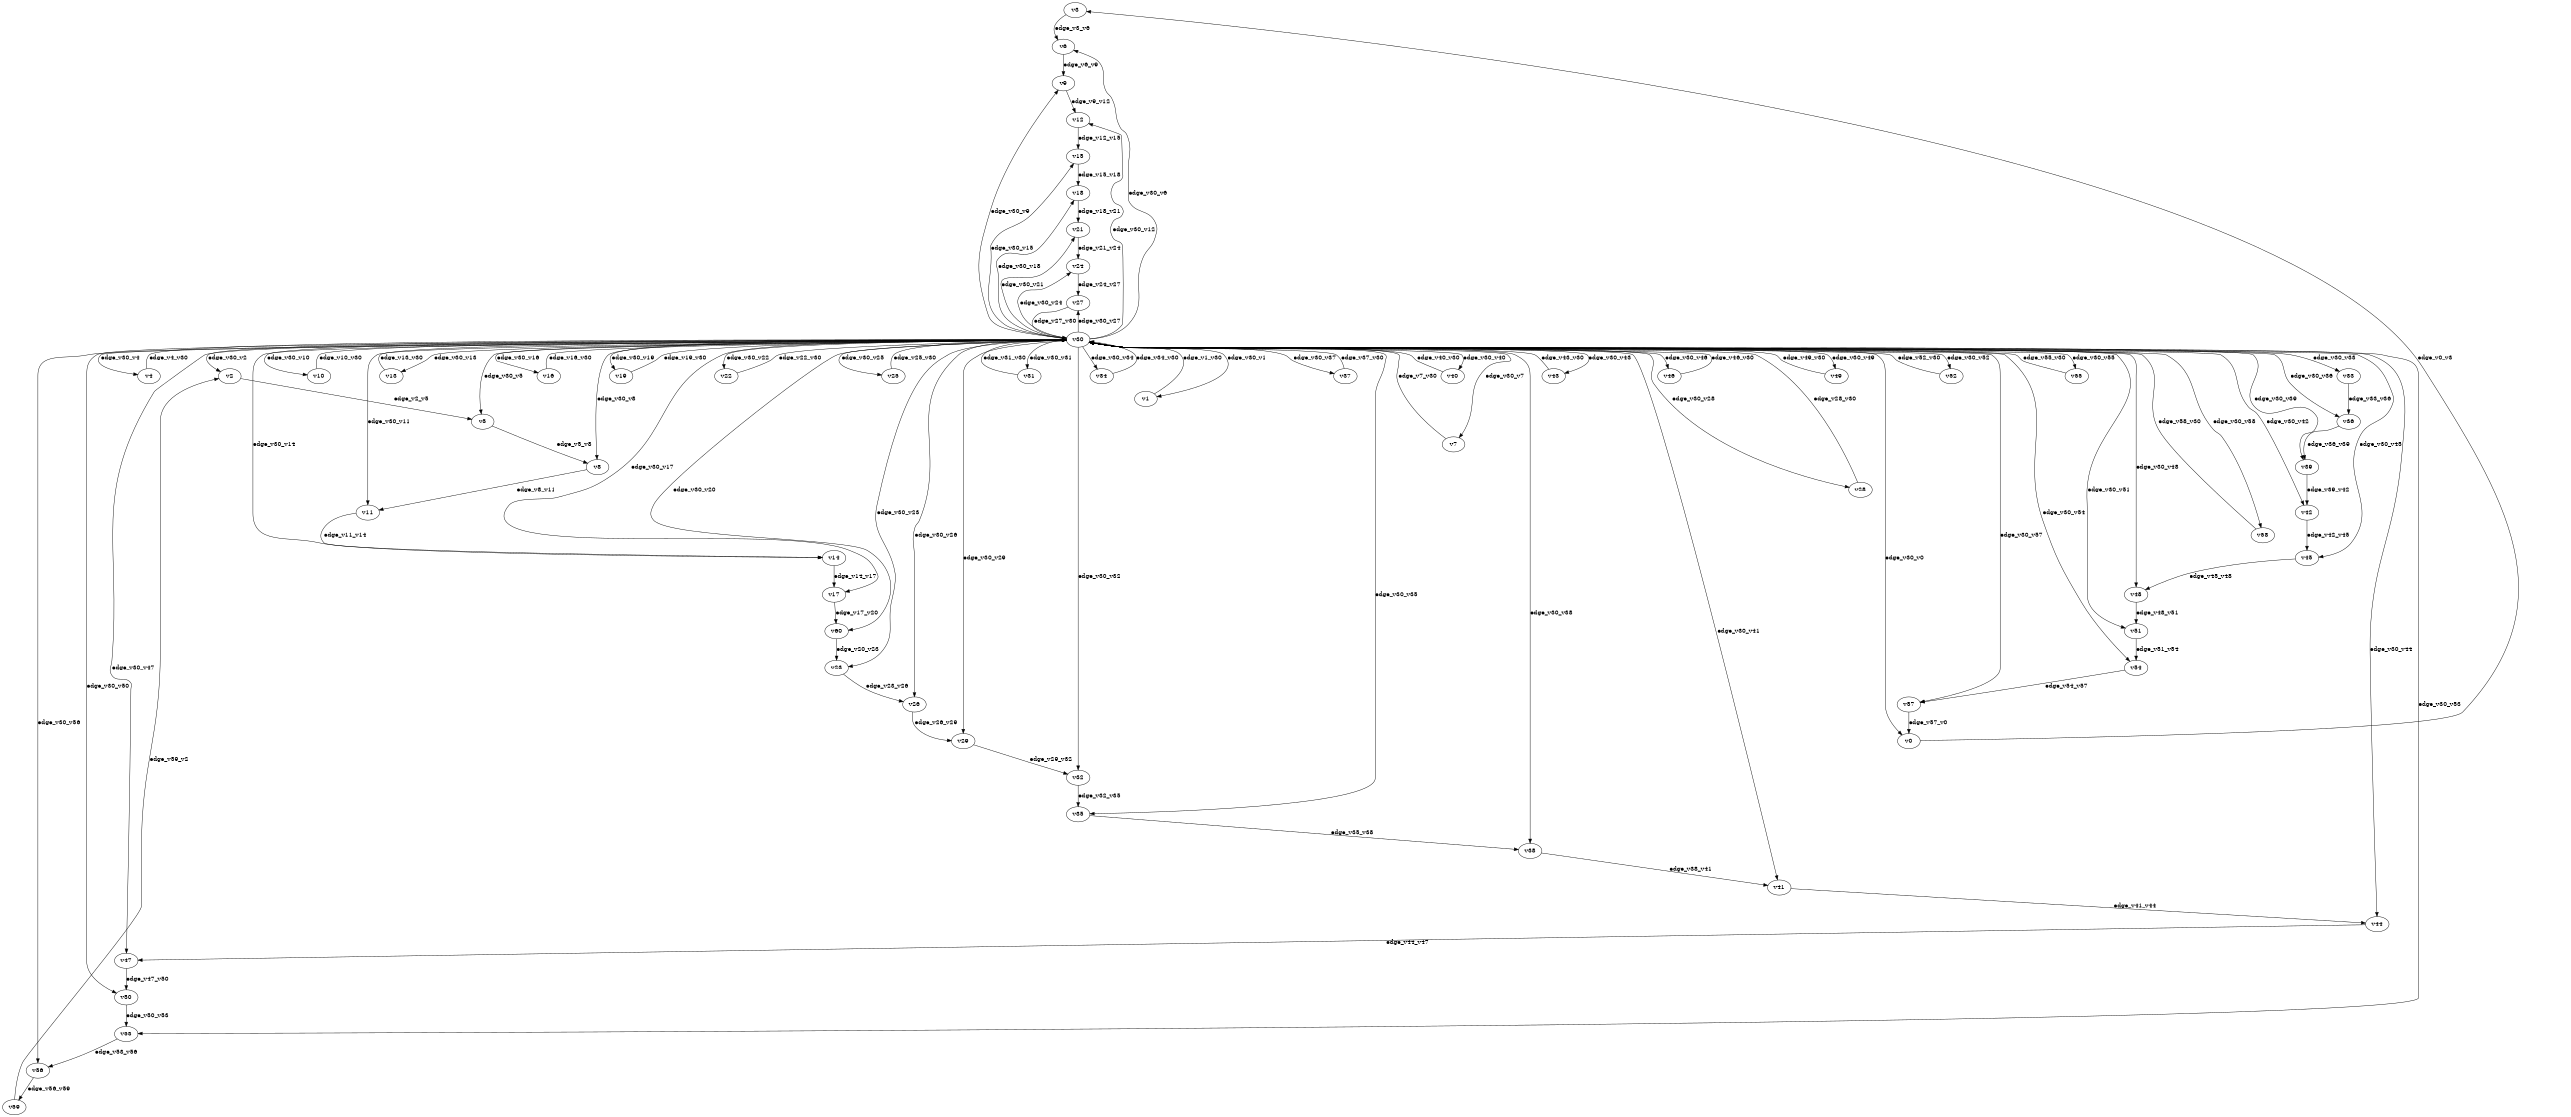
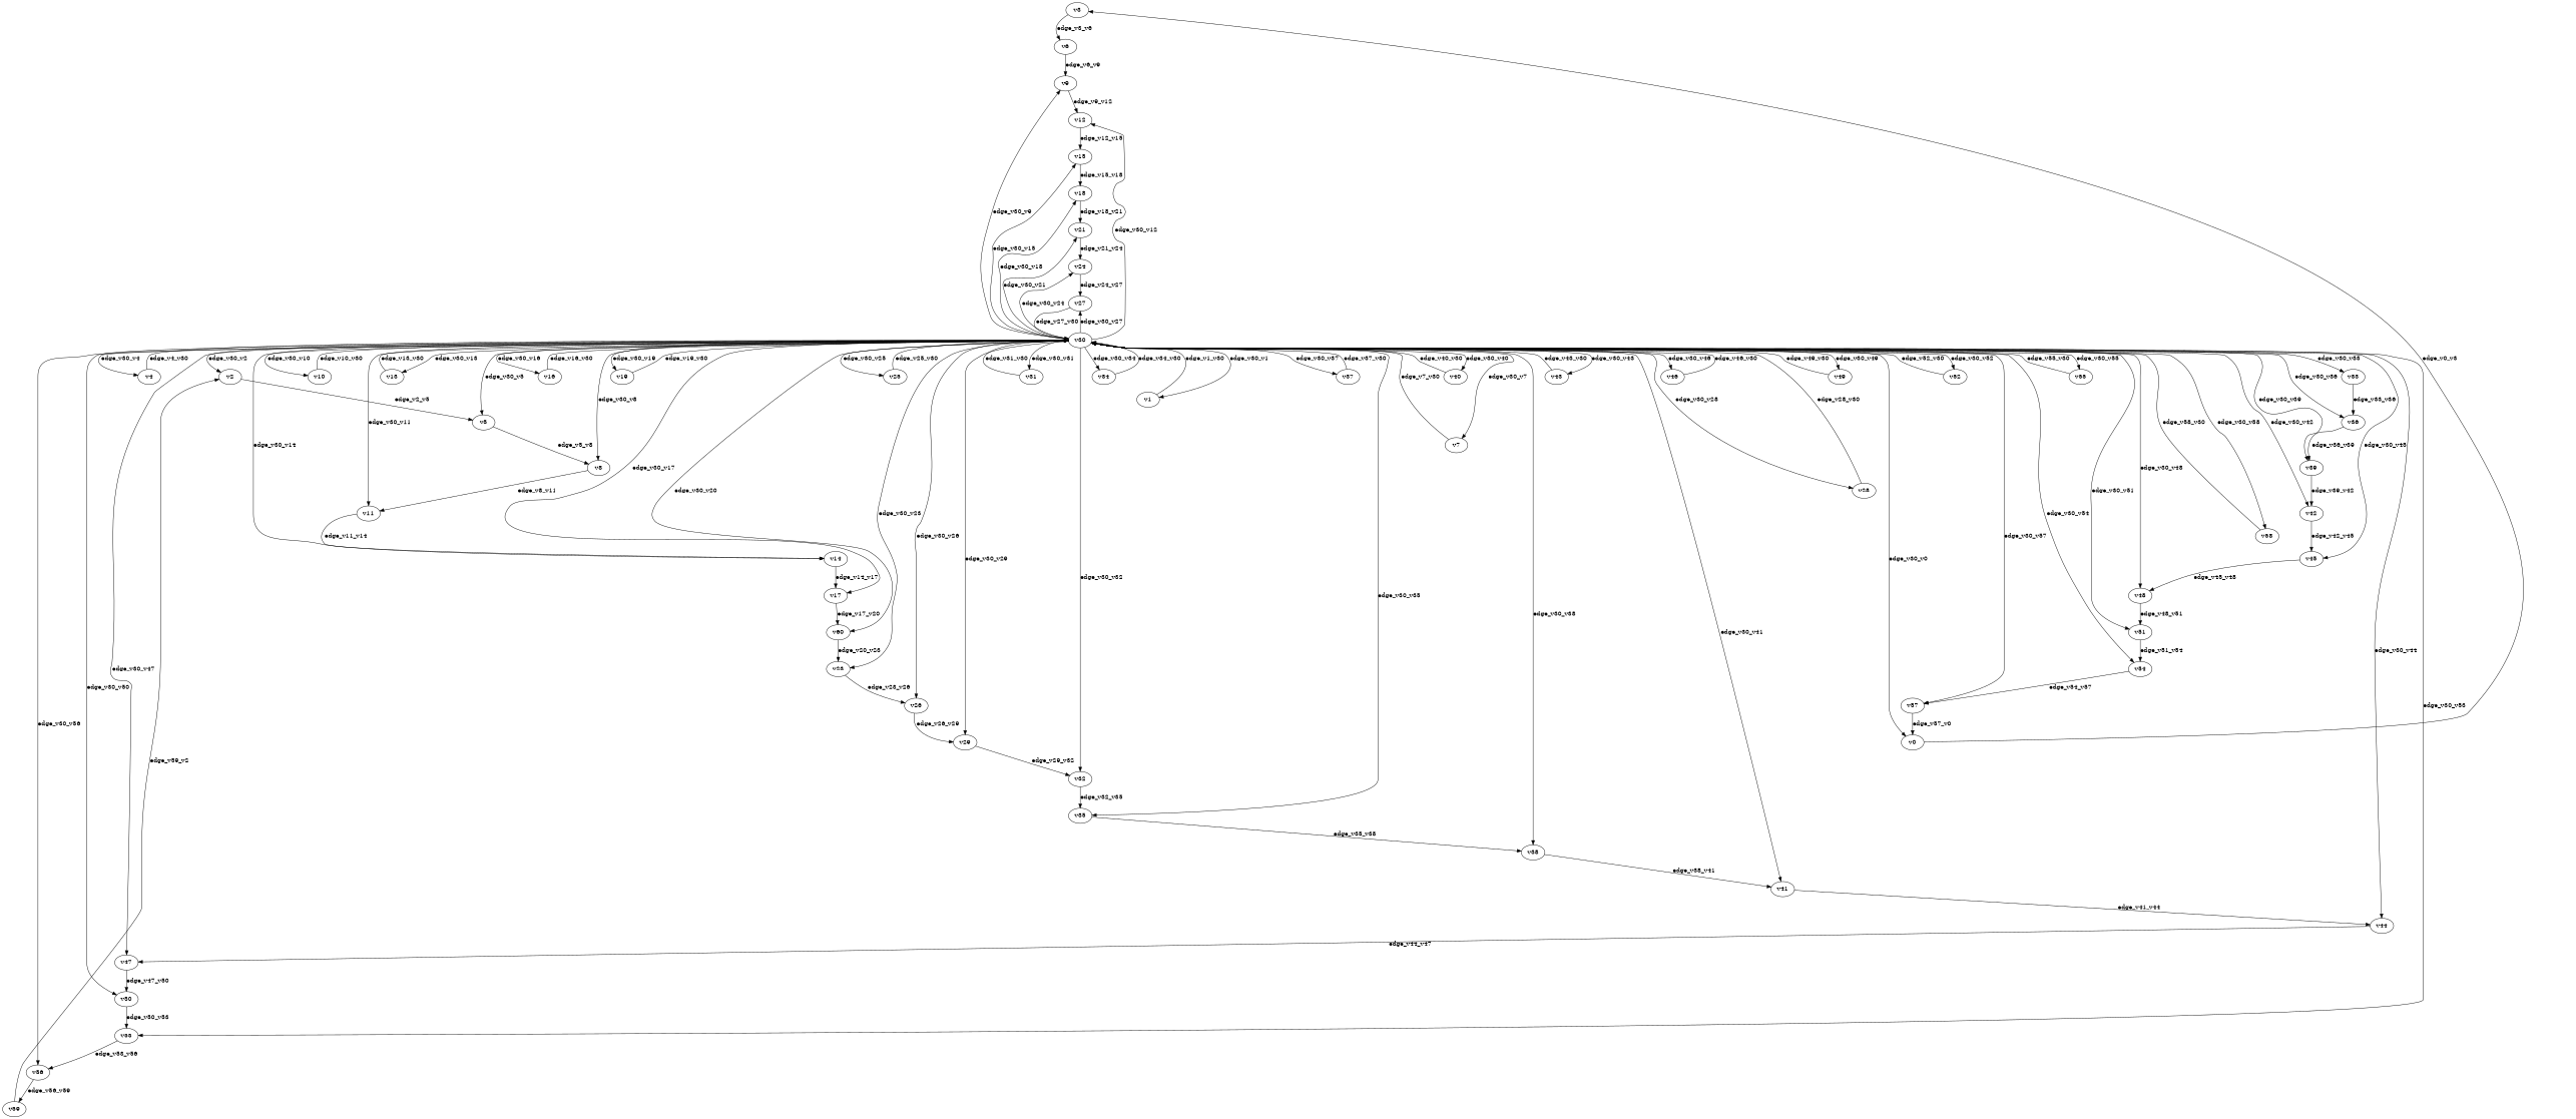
  digraph {
    node [player=1]
    edge [discount=0.116 weight=6.40]
    v3
    v0 [player=0]
    v6 [player=0]
    v1
    v30 [player=0]
    v2 [player=0]
    v5
    v4 [player=0]
    v8 [player=0]
    v9
    v7
    v11
    v12 [player=0]
    v10 [player=0]
    v14 [player=0]
    v15
    v13
    v17
    v18 [player=0]
    v16 [player=0]
    n21 [label=v60 player=0]
    v21
    v19
    v23
    v24 [player=0]
-   v22 [player=0]
    v26 [player=0]
    v27
    v25
    v29
    v28 [player=0]
    v32 [player=0]
    v31
    v33
    v34 [player=0]
    v35
    v36 [player=0]
    v37
    v38 [player=0]
    v39
    v40 [player=0]
    v41
    v42 [player=0]
    v43
    v44 [player=0]
    v45
    v46 [player=0]
    v47
    v48 [player=0]
    v49
    v50 [player=0]
    v51
    v52 [player=0]
    v53
    v54 [player=0]
    v55
    v56 [player=0]
    v57
    v58 [player=0]
    v59
    v3 -> v6 [label=edge_v3_v6 weight=-0.34]
    v0 -> v3 [label=edge_v0_v3 weight=-0.63]
    v6 -> v9 [label=edge_v6_v9 weight=1.35]
    v1 -> v30 [label=edge_v1_v30 weight=0.53]
    v30 -> v0 [label=edge_v30_v0 weight=5.31]
-   v30 -> v6 [label=edge_v30_v6 weight=-1.21]
    v30 -> v1 [label=edge_v30_v1 weight=-1.64]
    v30 -> v2 [label=edge_v30_v2 weight=2.98]
    v30 -> v5 [label=edge_v30_v5 weight=7.98]
    v30 -> v4 [label=edge_v30_v4 weight=6.81]
    v30 -> v8 [label=edge_v30_v8 weight=5.46]
    v30 -> v9 [label=edge_v30_v9 weight=-1.76]
    v30 -> v7 [label=edge_v30_v7 weight=-1.31]
    v30 -> v11 [label=edge_v30_v11 weight=8.36]
    v30 -> v12 [label=edge_v30_v12 weight=-5.29]
    v30 -> v10 [label=edge_v30_v10 weight=5.13]
    v30 -> v14 [label=edge_v30_v14 weight=3.58]
    v30 -> v15 [label=edge_v30_v15 weight=-0.81]
    v30 -> v13 [label=edge_v30_v13 weight=3.28]
    v30 -> v17 [label=edge_v30_v17 weight=-1.92]
    v30 -> v18 [label=edge_v30_v18 weight=0.95]
    v30 -> v16 [label=edge_v30_v16 weight=0.43]
    v30 -> n21 [label=edge_v30_v20 weight=-2.61]
    v30 -> v21 [label=edge_v30_v21 weight=-2.12]
    v30 -> v19 [label=edge_v30_v19 weight=2.04]
    v30 -> v23 [label=edge_v30_v23 weight=0.54]
    v30 -> v24 [label=edge_v30_v24 weight=-3.76]
-   v30 -> v22 [label=edge_v30_v22 weight=7.85]
    v30 -> v26 [label=edge_v30_v26 weight=5.66]
    v30 -> v27 [label=edge_v30_v27 weight=7.25]
    v30 -> v25 [label=edge_v30_v25 weight=1.57]
    v30 -> v29 [label=edge_v30_v29 weight=7.68]
    v30 -> v28 [label=edge_v30_v28 weight=-3.40]
    v30 -> v32 [label=edge_v30_v32 weight=9.29]
    v30 -> v31 [label=edge_v30_v31 weight=1.34]
    v30 -> v33 [label=edge_v30_v33 weight=-1.69]
    v30 -> v34 [label=edge_v30_v34 weight=3.79]
    v30 -> v35 [label=edge_v30_v35 weight=2.27]
    v30 -> v36 [label=edge_v30_v36 weight=9.64]
    v30 -> v37 [label=edge_v30_v37 weight=4.92]
    v30 -> v38 [label=edge_v30_v38 weight=8.97]
    v30 -> v39 [label=edge_v30_v39 weight=-0.46]
    v30 -> v40 [label=edge_v30_v40 weight=6.23]
    v30 -> v41 [label=edge_v30_v41 weight=-3.63]
    v30 -> v42 [label=edge_v30_v42 weight=-2.66]
    v30 -> v43 [label=edge_v30_v43 weight=7.99]
    v30 -> v44 [label=edge_v30_v44 weight=-1.80]
    v30 -> v45 [label=edge_v30_v45 weight=-1.23]
    v30 -> v46 [label=edge_v30_v46 weight=4.81]
    v30 -> v47 [label=edge_v30_v47 weight=0.96]
    v30 -> v48 [label=edge_v30_v48 weight=3.94]
    v30 -> v49 [label=edge_v30_v49 weight=5.45]
    v30 -> v50 [label=edge_v30_v50 weight=8.75]
    v30 -> v51 [label=edge_v30_v51 weight=1.51]
    v30 -> v52 [label=edge_v30_v52 weight=4.45]
    v30 -> v53 [label=edge_v30_v53 weight=3.39]
    v30 -> v54 [label=edge_v30_v54 weight=-5.46]
    v30 -> v55 [label=edge_v30_v55 weight=2.51]
    v30 -> v56 [label=edge_v30_v56 weight=8.73]
    v30 -> v57 [label=edge_v30_v57 weight=2.60]
    v30 -> v58 [label=edge_v30_v58 weight=-3.75]
    v2 -> v5 [label=edge_v2_v5 weight=6.52]
    v5 -> v8 [label=edge_v5_v8 weight=2.23]
    v4 -> v30 [label=edge_v4_v30 weight=7.43]
    v8 -> v11 [label=edge_v8_v11 weight=0.38]
    v9 -> v12 [label=edge_v9_v12 weight=0.86]
    v7 -> v30 [label=edge_v7_v30 weight=0.92]
    v11 -> v14 [label=edge_v11_v14 weight=-0.49]
    v12 -> v15 [label=edge_v12_v15 weight=3.12]
    v10 -> v30 [label=edge_v10_v30 weight=6.59]
    v14 -> v17 [label=edge_v14_v17 weight=6.37]
    v15 -> v18 [label=edge_v15_v18 weight=4.10]
    v13 -> v30 [label=edge_v13_v30 weight=6.16]
    v17 -> n21 [label=edge_v17_v20 weight=4.72]
    v18 -> v21 [label=edge_v18_v21 weight=2.18]
    v16 -> v30 [label=edge_v16_v30 weight=2.34]
    n21 -> v23 [label=edge_v20_v23 weight=6.32]
    v21 -> v24 [label=edge_v21_v24 weight=6.20]
    v19 -> v30 [label=edge_v19_v30 weight=0.93]
    v23 -> v26 [label=edge_v23_v26 weight=4.34]
    v24 -> v27 [label=edge_v24_v27 weight=4.76]
-   v22 -> v30 [label=edge_v22_v30 weight=4.90]
    v26 -> v29 [label=edge_v26_v29 weight=6.91]
    v27 -> v30 [label=edge_v27_v30 weight=6.18]
    v25 -> v30 [label=edge_v25_v30 weight=4.18]
    v29 -> v32 [label=edge_v29_v32 weight=-1.66]
    v28 -> v30 [label=edge_v28_v30 weight=-4.28]
    v32 -> v35 [label=edge_v32_v35 weight=3.96]
    v31 -> v30 [label=edge_v31_v30 weight=-1.19]
    v33 -> v36 [label=edge_v33_v36 weight=6.66]
    v34 -> v30 [label=edge_v34_v30 weight=2.11]
    v35 -> v38 [label=edge_v35_v38 weight=-2.76]
    v36 -> v39 [label=edge_v36_v39 weight=2.49]
    v37 -> v30 [label=edge_v37_v30 weight=7.26]
    v38 -> v41 [label=edge_v38_v41 weight=-1.20]
    v39 -> v42 [label=edge_v39_v42 weight=5.86]
    v40 -> v30 [label=edge_v40_v30 weight=5.29]
    v41 -> v44 [label=edge_v41_v44 weight=0.71]
    v42 -> v45 [label=edge_v42_v45 weight=1.76]
    v43 -> v30 [label=edge_v43_v30 weight=8.00]
    v44 -> v47 [label=edge_v44_v47 weight=0.03]
    v45 -> v48 [label=edge_v45_v48 weight=-0.93]
    v46 -> v30 [label=edge_v46_v30 weight=3.22]
    v47 -> v50 [label=edge_v47_v50]
    v48 -> v51 [label=edge_v48_v51 weight=4.62]
    v49 -> v30 [label=edge_v49_v30 weight=4.22]
    v50 -> v53 [label=edge_v50_v53 weight=4.40]
    v51 -> v54 [label=edge_v51_v54 weight=2.92]
    v52 -> v30 [label=edge_v52_v30 weight=2.62]
    v53 -> v56 [label=edge_v53_v56 weight=-0.18]
    v54 -> v57 [label=edge_v54_v57 weight=-2.81]
    v55 -> v30 [label=edge_v55_v30 weight=-0.31]
    v56 -> v59 [label=edge_v56_v59 weight=-1.46]
    v57 -> v0 [label=edge_v57_v0]
    v58 -> v30 [label=edge_v58_v30 weight=-5.95]
    v59 -> v2 [label=edge_v59_v2 weight=1.04]
  }
